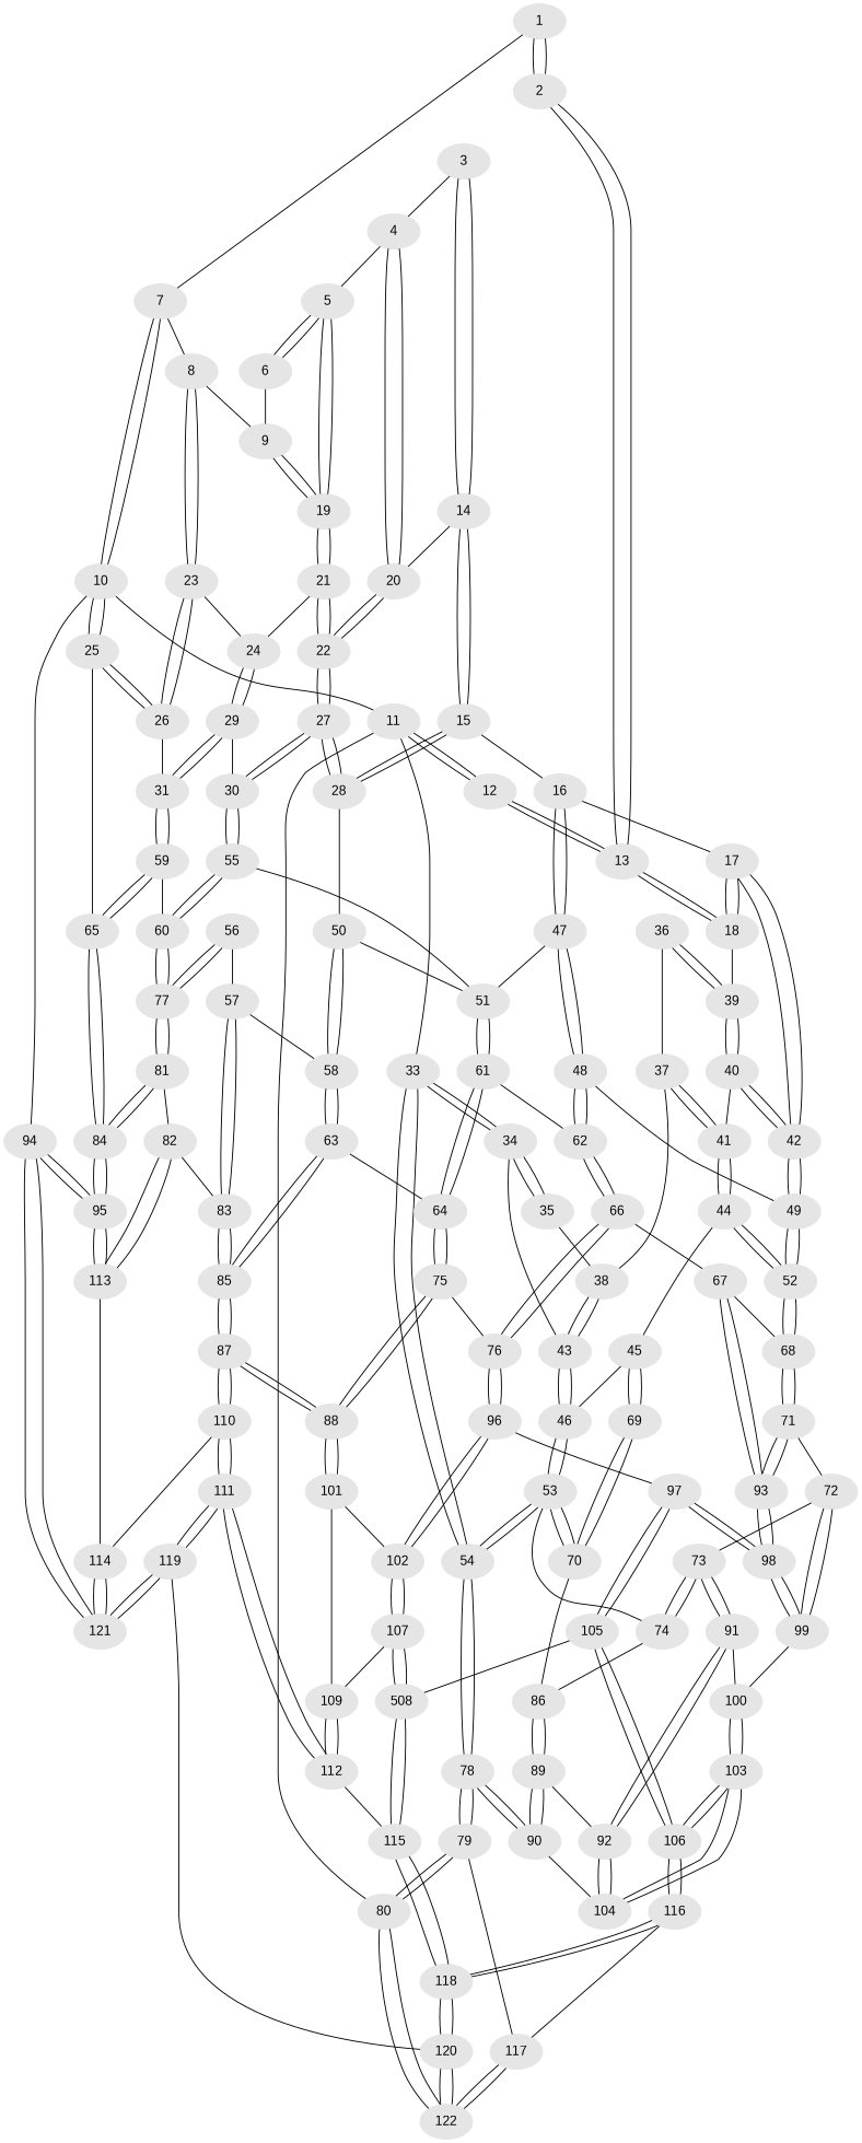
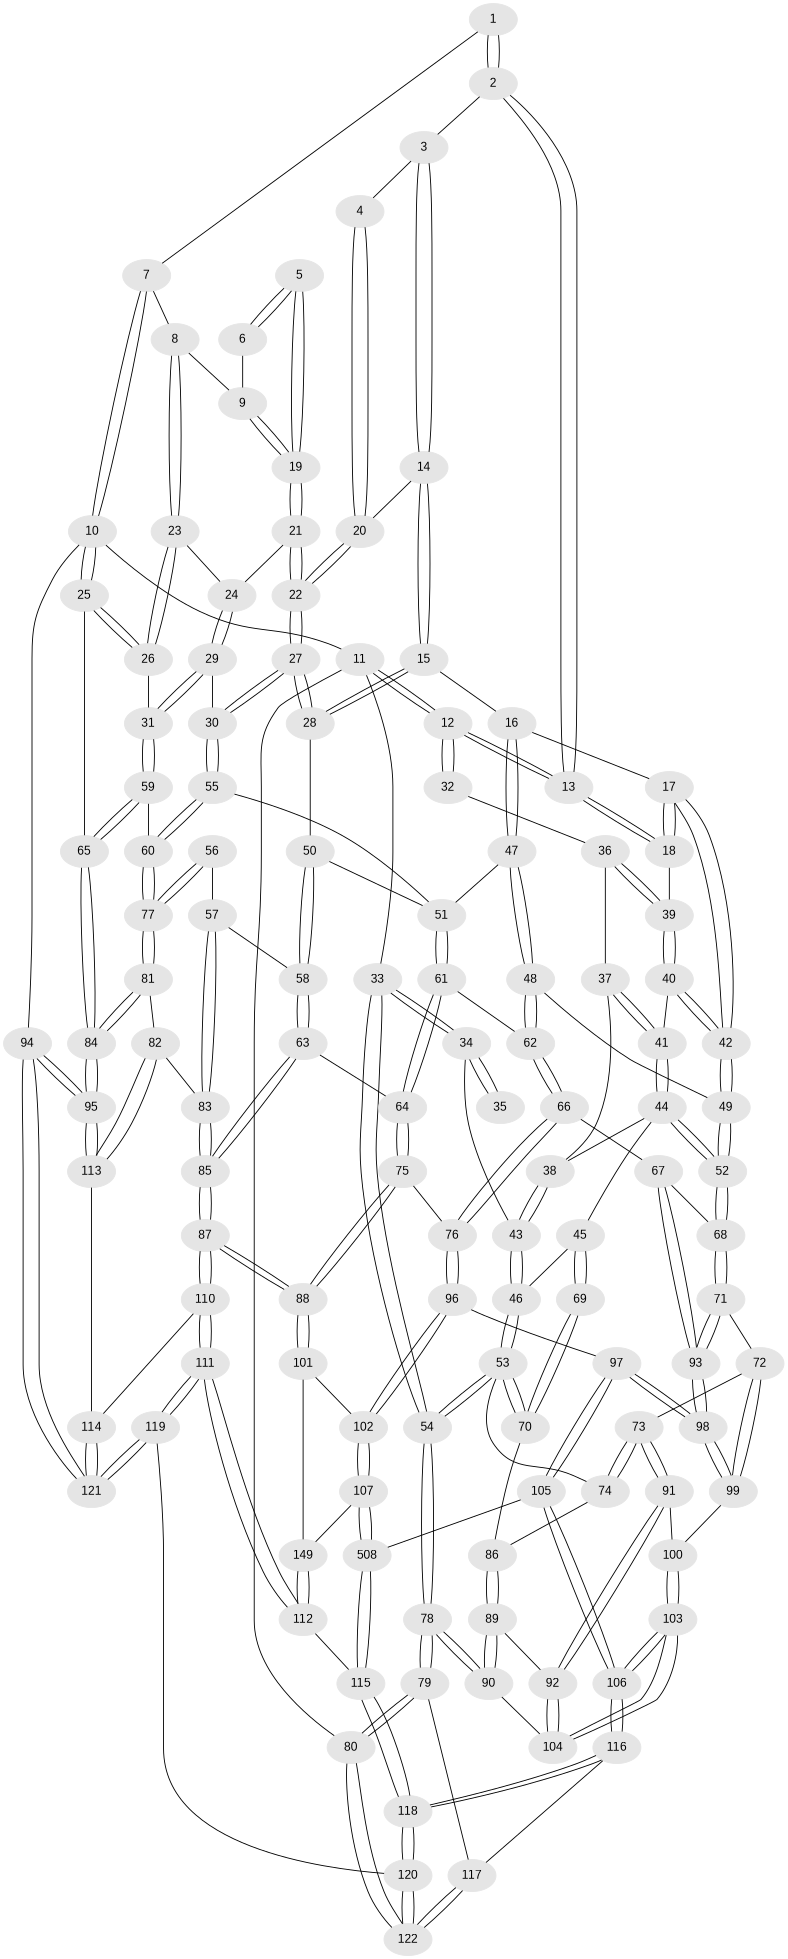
  graph {
    fontname="Liberation Sans"
    node [color=gray90 fontname="Liberation Sans" style=filled]
    edge [fontname="Liberation Sans"]
    1
    2
    7
    3
    13
    8
    10
    4
    14
    18
    5
    20
    15
    6
    19
    22
    9
    21
    23
    11
    25
    94
    24
    26
    12
    33
    80
    65
    95
    121
+   32
    34
    54
    122
    36
    39
    16
    28
    17
    47
    50
    42
    48
    51
    49
    40
    27
    29
    30
    31
    84
    59
    55
    58
    60
    37
    35
    43
    78
    38
    46
    41
    44
    45
    52
    53
    69
    68
    70
    74
    62
    61
    66
    63
    64
    71
    86
    79
    90
    56
    57
    77
    83
    81
    85
    75
    67
    76
    87
    88
    93
    96
    98
    72
    89
    73
    99
    91
    100
    92
    101
    97
    102
    82
    117
    104
    113
    114
    110
    111
-   109
+   109 [label=149]
    103
    105
    107
    106
    n116 [label=508]
    112
    116
    115
    118
    119
    120
    1 -- 2
    1 -- 2
    1 -- 7
+   2 -- 3
    2 -- 13
    2 -- 13
    7 -- 8
    7 -- 10
    7 -- 10
    3 -- 4
    3 -- 14
    3 -- 14
    13 -- 18
    13 -- 18
    8 -- 9
    8 -- 23
    8 -- 23
    10 -- 11
    10 -- 25
    10 -- 25
    10 -- 94
-   4 -- 5
    4 -- 20
    4 -- 20
    14 -- 20
    14 -- 15
    14 -- 15
    18 -- 39
    5 -- 6
    5 -- 6
    5 -- 19
    5 -- 19
    20 -- 22
    20 -- 22
    15 -- 16
    15 -- 28
    15 -- 28
    6 -- 9
    19 -- 21
    19 -- 21
    22 -- 27
    22 -- 27
    9 -- 19
    9 -- 19
    21 -- 22
    21 -- 22
    21 -- 24
    23 -- 24
    23 -- 26
    23 -- 26
    11 -- 12
    11 -- 12
    11 -- 33
    11 -- 80
    25 -- 26
    25 -- 26
    25 -- 65
    94 -- 95
    94 -- 95
    94 -- 121
    94 -- 121
    24 -- 29
    24 -- 29
    26 -- 31
    12 -- 13
    12 -- 13
+   12 -- 32
+   12 -- 32
    33 -- 34
    33 -- 34
    33 -- 54
    33 -- 54
    80 -- 122
    80 -- 122
    65 -- 84
    65 -- 84
    95 -- 113
    95 -- 113
+   32 -- 36
    34 -- 35
    34 -- 35
    34 -- 43
    54 -- 78
    54 -- 78
    36 -- 39
    36 -- 39
    36 -- 37
    39 -- 40
    39 -- 40
    16 -- 17
    16 -- 47
    16 -- 47
    28 -- 50
    17 -- 18
    17 -- 18
    17 -- 42
    17 -- 42
    47 -- 48
    47 -- 48
    47 -- 51
    50 -- 51
    50 -- 58
    50 -- 58
    42 -- 49
    42 -- 49
    48 -- 49
    48 -- 62
    48 -- 62
    51 -- 61
    51 -- 61
    49 -- 52
    49 -- 52
    40 -- 42
    40 -- 42
    40 -- 41
    27 -- 28
    27 -- 28
    27 -- 30
    27 -- 30
    29 -- 30
    29 -- 31
    29 -- 31
    30 -- 55
    30 -- 55
    31 -- 59
    31 -- 59
    84 -- 95
    84 -- 95
    59 -- 65
    59 -- 65
    59 -- 60
    55 -- 51
    55 -- 60
    55 -- 60
    58 -- 63
    58 -- 63
    60 -- 77
    60 -- 77
    37 -- 38
    37 -- 41
    37 -- 41
-   35 -- 38
+   44 -- 38
    43 -- 46
    43 -- 46
    78 -- 79
    78 -- 79
    78 -- 90
    78 -- 90
    38 -- 43
    38 -- 43
    46 -- 53
    46 -- 53
    41 -- 44
    41 -- 44
    44 -- 45
    44 -- 52
    44 -- 52
    45 -- 46
    45 -- 69
    45 -- 69
    52 -- 68
    52 -- 68
    53 -- 54
    53 -- 54
    53 -- 70
    53 -- 70
    53 -- 74
    69 -- 70
    69 -- 70
    68 -- 71
    68 -- 71
    70 -- 86
    74 -- 86
    62 -- 66
    62 -- 66
    61 -- 62
    61 -- 64
    61 -- 64
    66 -- 67
    66 -- 76
    66 -- 76
    63 -- 64
    63 -- 85
    63 -- 85
    64 -- 75
    64 -- 75
    71 -- 93
    71 -- 93
    71 -- 72
    86 -- 89
    86 -- 89
    79 -- 80
    79 -- 80
    79 -- 117
    90 -- 104
    56 -- 57
    56 -- 77
    56 -- 77
    57 -- 58
    57 -- 83
    57 -- 83
    77 -- 81
    77 -- 81
    83 -- 85
    83 -- 85
    81 -- 84
    81 -- 84
    81 -- 82
    85 -- 87
    85 -- 87
    75 -- 76
    75 -- 88
    75 -- 88
    67 -- 68
    67 -- 93
    67 -- 93
    76 -- 96
    76 -- 96
    87 -- 88
    87 -- 88
    87 -- 110
    87 -- 110
    88 -- 101
    88 -- 101
    93 -- 98
    93 -- 98
    96 -- 97
    96 -- 102
    96 -- 102
    98 -- 99
    98 -- 99
    72 -- 73
    72 -- 99
    72 -- 99
    89 -- 90
    89 -- 90
    89 -- 92
    73 -- 74
    73 -- 74
    73 -- 91
    73 -- 91
    99 -- 100
    91 -- 100
    91 -- 92
    91 -- 92
    100 -- 103
    100 -- 103
    92 -- 104
    92 -- 104
    101 -- 102
    101 -- 109
    97 -- 98
    97 -- 98
    97 -- 105
    97 -- 105
    102 -- 107
    102 -- 107
    82 -- 83
    82 -- 113
    82 -- 113
    117 -- 122
    117 -- 122
    113 -- 114
    114 -- 121
    114 -- 121
    110 -- 114
    110 -- 111
    110 -- 111
    111 -- 112
    111 -- 112
    111 -- 119
    111 -- 119
    109 -- 112
    109 -- 112
    103 -- 104
    103 -- 104
    103 -- 106
    103 -- 106
    105 -- 106
    105 -- 106
    105 -- n116
    107 -- 109
    107 -- n116
    107 -- n116
    106 -- 116
    106 -- 116
    n116 -- 115
    n116 -- 115
    112 -- 115
    116 -- 117
    116 -- 118
    116 -- 118
    115 -- 118
    115 -- 118
    118 -- 120
    118 -- 120
    119 -- 121
    119 -- 121
    119 -- 120
    120 -- 122
    120 -- 122
  }
